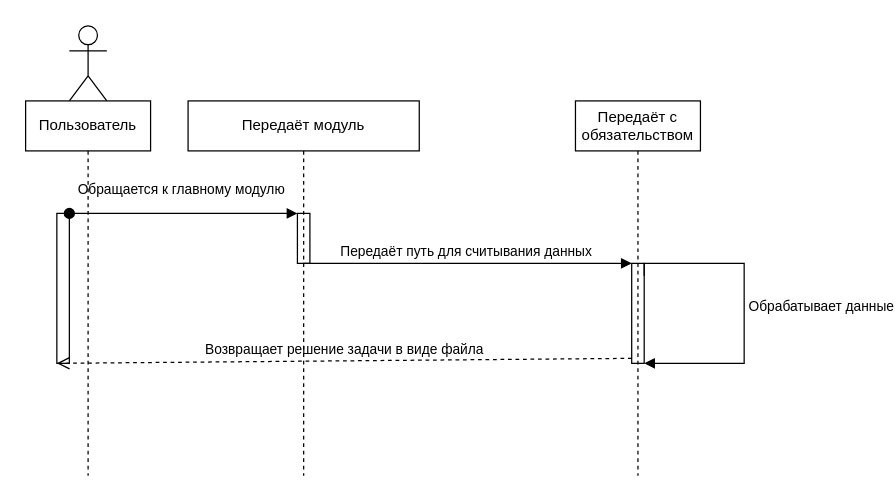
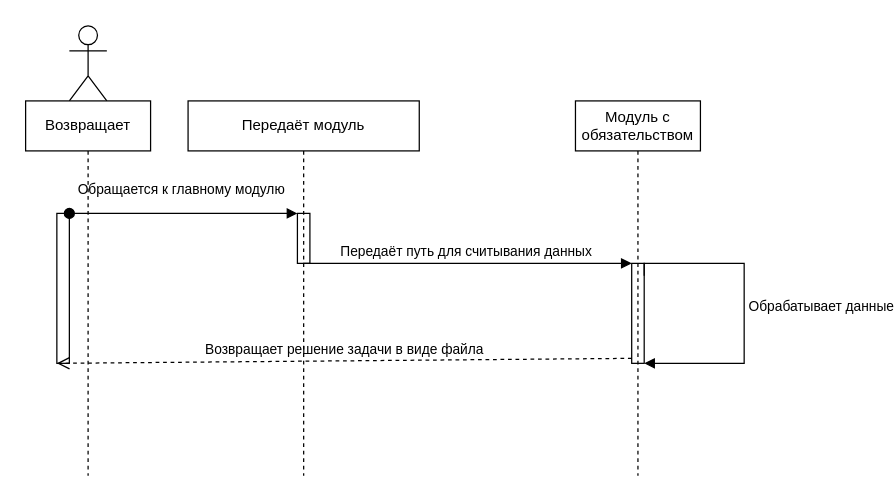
  <mxCell id="0" />
  <mxCell id="1" parent="0" />
  <mxCell id="2" value="Actor" style="shape=umlActor;verticalLabelPosition=bottom;verticalAlign=top;html=1;" parent="1" vertex="1"><mxGeometry x="55" y="20" width="30" height="60" as="geometry" /></mxCell>
  <mxCell id="3" value="" style="html=1;points=[];perimeter=orthogonalPerimeter;" parent="1" vertex="1"><mxGeometry x="45" y="170" width="10" height="120" as="geometry" /></mxCell>
  <mxCell id="4" value="" style="html=1;points=[];perimeter=orthogonalPerimeter;" parent="1" vertex="1"><mxGeometry x="237.5" y="170" width="10" height="40" as="geometry" /></mxCell>
  <mxCell id="5" value="&lt;font style=&quot;vertical-align: inherit&quot;&gt;&lt;font style=&quot;vertical-align: inherit&quot;&gt;&lt;font style=&quot;vertical-align: inherit&quot;&gt;&lt;font style=&quot;vertical-align: inherit&quot;&gt;Обращается к главному модулю&amp;nbsp;&lt;/font&gt;&lt;/font&gt;&lt;/font&gt;&lt;/font&gt;" style="html=1;verticalAlign=bottom;startArrow=oval;endArrow=block;startSize=8;" parent="1" target="4" edge="1"><mxGeometry y="10" relative="1" as="geometry"><mxPoint x="55" y="170" as="sourcePoint" /><mxPoint as="offset" /></mxGeometry></mxCell>
  <mxCell id="6" value="" style="html=1;points=[];perimeter=orthogonalPerimeter;" parent="1" vertex="1"><mxGeometry x="505" y="210" width="10" height="80" as="geometry" /></mxCell>
  <mxCell id="7" value="&lt;font style=&quot;vertical-align: inherit&quot;&gt;&lt;font style=&quot;vertical-align: inherit&quot;&gt;&lt;font style=&quot;vertical-align: inherit&quot;&gt;&lt;font style=&quot;vertical-align: inherit&quot;&gt;Передаёт путь для считывания данных&amp;nbsp;&lt;/font&gt;&lt;/font&gt;&lt;/font&gt;&lt;/font&gt;" style="html=1;verticalAlign=bottom;endArrow=block;entryX=0;entryY=0;" parent="1" source="10" target="6" edge="1"><mxGeometry relative="1" as="geometry"><mxPoint x="205" y="210" as="sourcePoint" /><Array as="points"><mxPoint x="355" y="210" /></Array></mxGeometry></mxCell>
  <mxCell id="8" value="&lt;font style=&quot;vertical-align: inherit&quot;&gt;&lt;font style=&quot;vertical-align: inherit&quot;&gt;Возвращает решение задачи в виде файла&lt;/font&gt;&lt;/font&gt;" style="html=1;verticalAlign=bottom;endArrow=open;dashed=1;endSize=8;exitX=0;exitY=0.95;" parent="1" source="6" edge="1"><mxGeometry relative="1" as="geometry"><mxPoint x="45" y="290" as="targetPoint" /></mxGeometry></mxCell>
  <mxCell id="9" value="&lt;font style=&quot;vertical-align: inherit&quot;&gt;&lt;font style=&quot;vertical-align: inherit&quot;&gt;&lt;font style=&quot;vertical-align: inherit&quot;&gt;&lt;font style=&quot;vertical-align: inherit&quot;&gt;Обрабатывает данные&lt;/font&gt;&lt;/font&gt;&lt;/font&gt;&lt;/font&gt;" style="edgeStyle=orthogonalEdgeStyle;html=1;align=left;spacingLeft=2;endArrow=block;rounded=0;" parent="1" edge="1"><mxGeometry relative="1" as="geometry"><mxPoint x="515" y="220" as="sourcePoint" /><Array as="points"><mxPoint x="515" y="210" /><mxPoint x="595" y="210" /><mxPoint x="595" y="290" /></Array><mxPoint x="515" y="290" as="targetPoint" /></mxGeometry></mxCell>
  <mxCell id="10" value="&lt;span&gt;&lt;font style=&quot;vertical-align: inherit&quot;&gt;&lt;font style=&quot;vertical-align: inherit&quot;&gt;Передаёт модуль&lt;/font&gt;&lt;/font&gt;&lt;/span&gt;" style="shape=umlLifeline;perimeter=lifelinePerimeter;whiteSpace=wrap;html=1;container=1;collapsible=0;recursiveResize=0;outlineConnect=0;" parent="1" vertex="1"><mxGeometry x="150" y="80" width="185" height="300" as="geometry" /></mxCell>
- <mxCell id="11" value="&lt;span&gt;&lt;font style=&quot;vertical-align: inherit&quot;&gt;&lt;font style=&quot;vertical-align: inherit&quot;&gt;Передаёт с обязательством&lt;/font&gt;&lt;/font&gt;&lt;/span&gt;" style="shape=umlLifeline;perimeter=lifelinePerimeter;whiteSpace=wrap;html=1;container=1;collapsible=0;recursiveResize=0;outlineConnect=0;" parent="1" vertex="1"><mxGeometry x="460" y="80" width="100" height="300" as="geometry" /></mxCell>
- <mxCell id="12" value="&lt;font style=&quot;vertical-align: inherit&quot;&gt;&lt;font style=&quot;vertical-align: inherit&quot;&gt;Пользователь&lt;/font&gt;&lt;/font&gt;" style="shape=umlLifeline;perimeter=lifelinePerimeter;whiteSpace=wrap;html=1;container=1;collapsible=0;recursiveResize=0;outlineConnect=0;" parent="1" vertex="1"><mxGeometry x="20" y="80" width="100" height="300" as="geometry" /></mxCell>
+ <mxCell id="11" value="&lt;span&gt;&lt;font style=&quot;vertical-align: inherit&quot;&gt;&lt;font style=&quot;vertical-align: inherit&quot;&gt;Модуль с обязательством&lt;/font&gt;&lt;/font&gt;&lt;/span&gt;" style="shape=umlLifeline;perimeter=lifelinePerimeter;whiteSpace=wrap;html=1;container=1;collapsible=0;recursiveResize=0;outlineConnect=0;" parent="1" vertex="1"><mxGeometry x="460" y="80" width="100" height="300" as="geometry" /></mxCell>
+ <mxCell id="12" value="&lt;font style=&quot;vertical-align: inherit&quot;&gt;&lt;font style=&quot;vertical-align: inherit&quot;&gt;Возвращает&lt;/font&gt;&lt;/font&gt;" style="shape=umlLifeline;perimeter=lifelinePerimeter;whiteSpace=wrap;html=1;container=1;collapsible=0;recursiveResize=0;outlineConnect=0;" parent="1" vertex="1"><mxGeometry x="20" y="80" width="100" height="300" as="geometry" /></mxCell>
